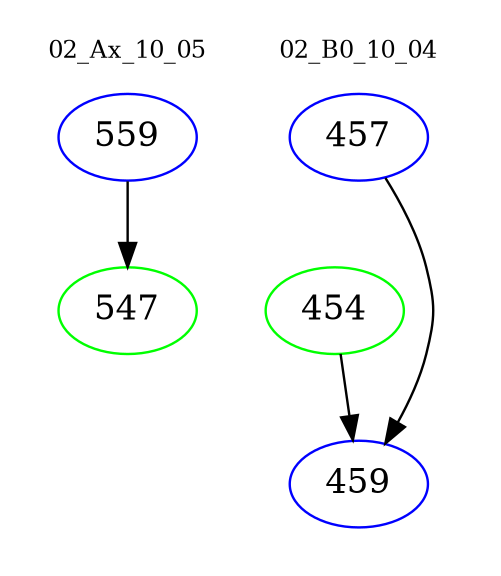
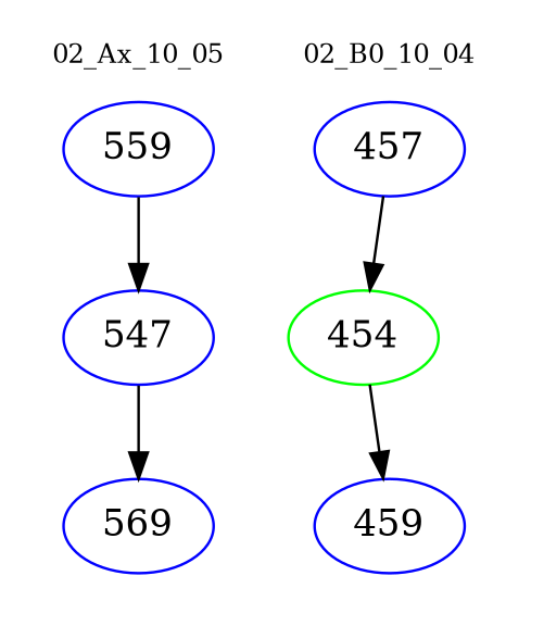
  digraph {
    node [color=blue]
    edge [color=black]
    n1 [label=559]
-   n2 [color=green label=547]
+   n2 [label=547]
+   n3 [label=569]
    n4 [label=457]
    n5 [color=green label=454]
    n6 [label=459]
    subgraph cluster_1 {
      color=white
      fontsize=10
      label="02_Ax_10_05"
      n1
      n2
+     n3
    }
    subgraph cluster_2 {
      color=white
      fontsize=10
      label="02_B0_10_04"
      n4
      n5
      n6
    }
    n1 -> n2
-   n4 -> n6
+   n2 -> n3
+   n4 -> n5
    n5 -> n6
  }
